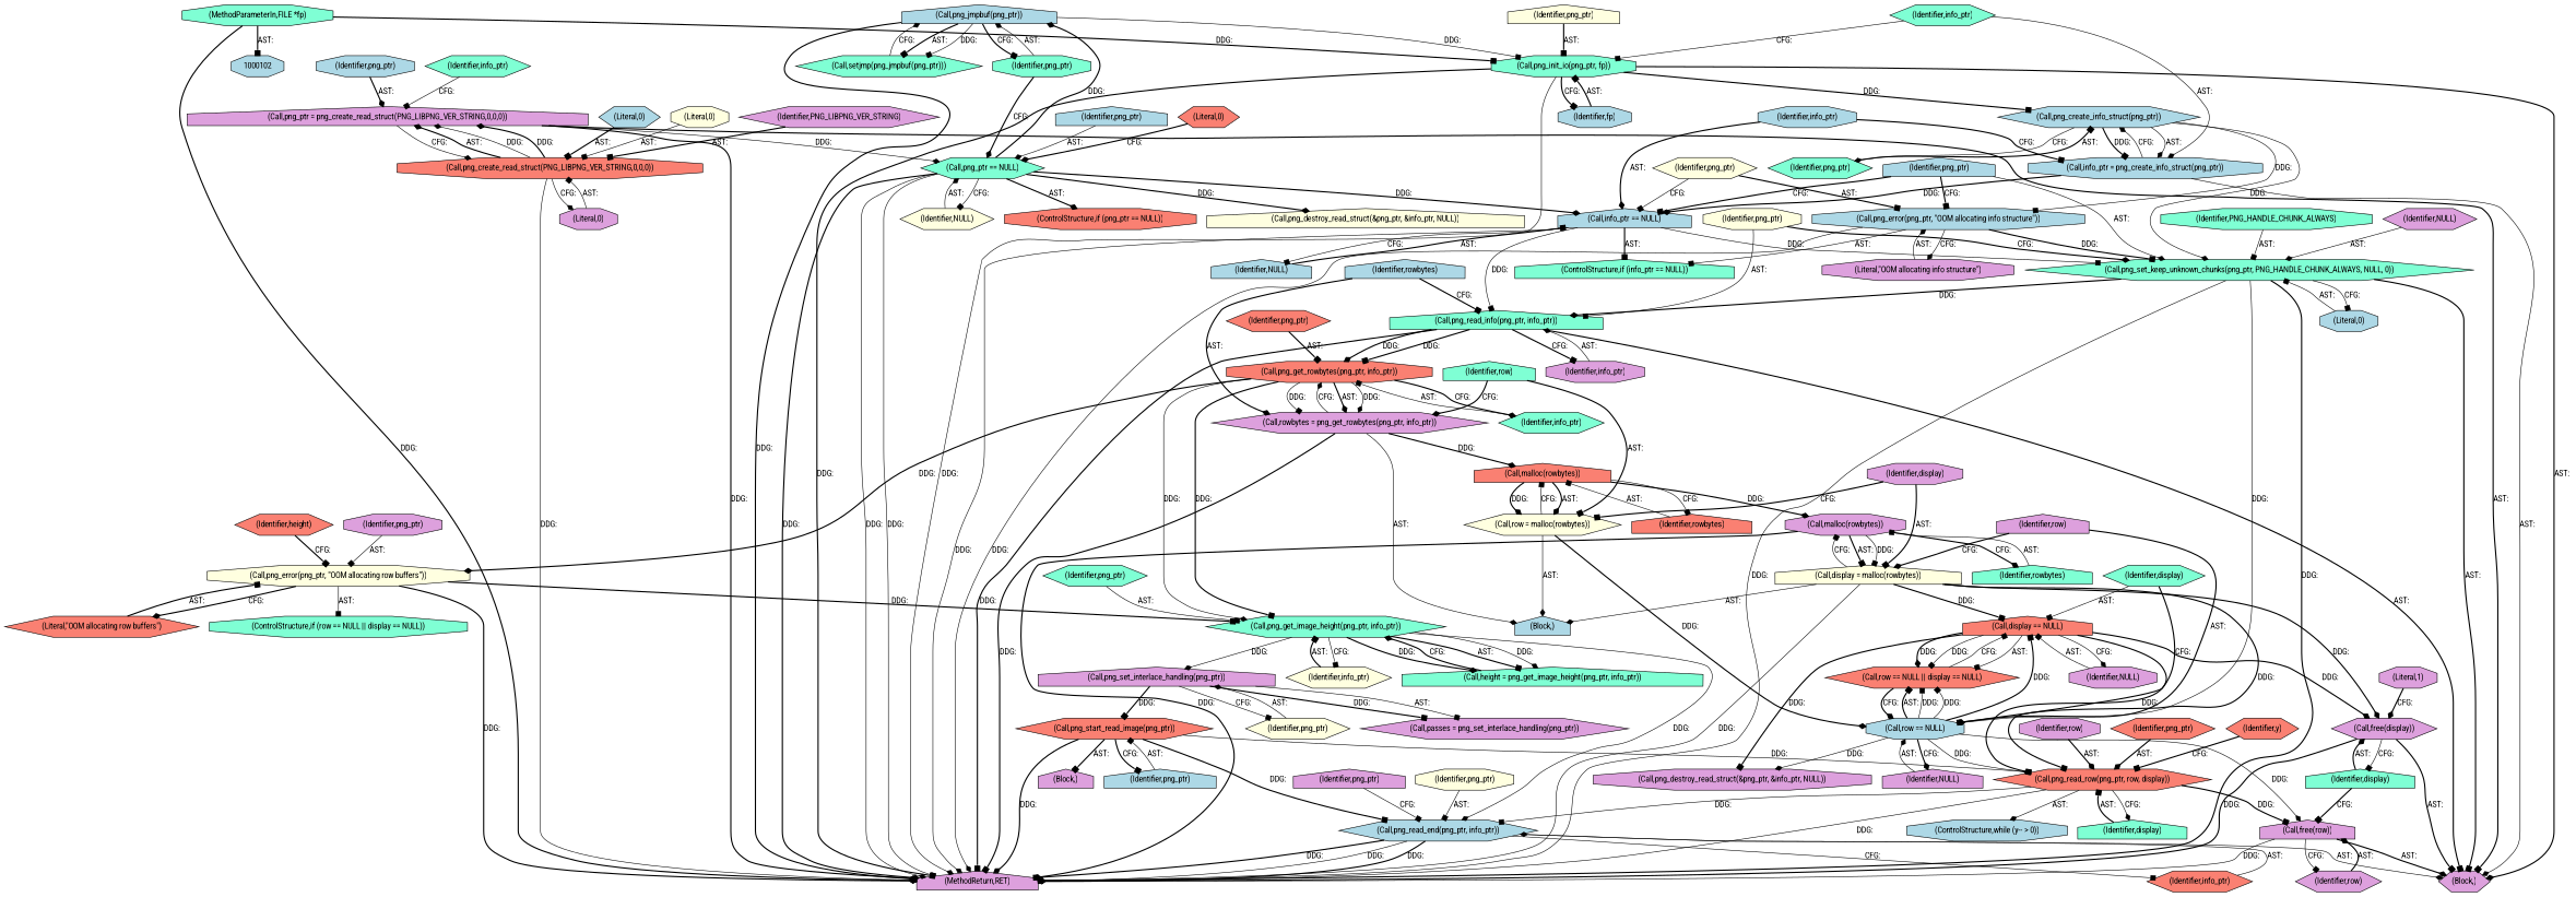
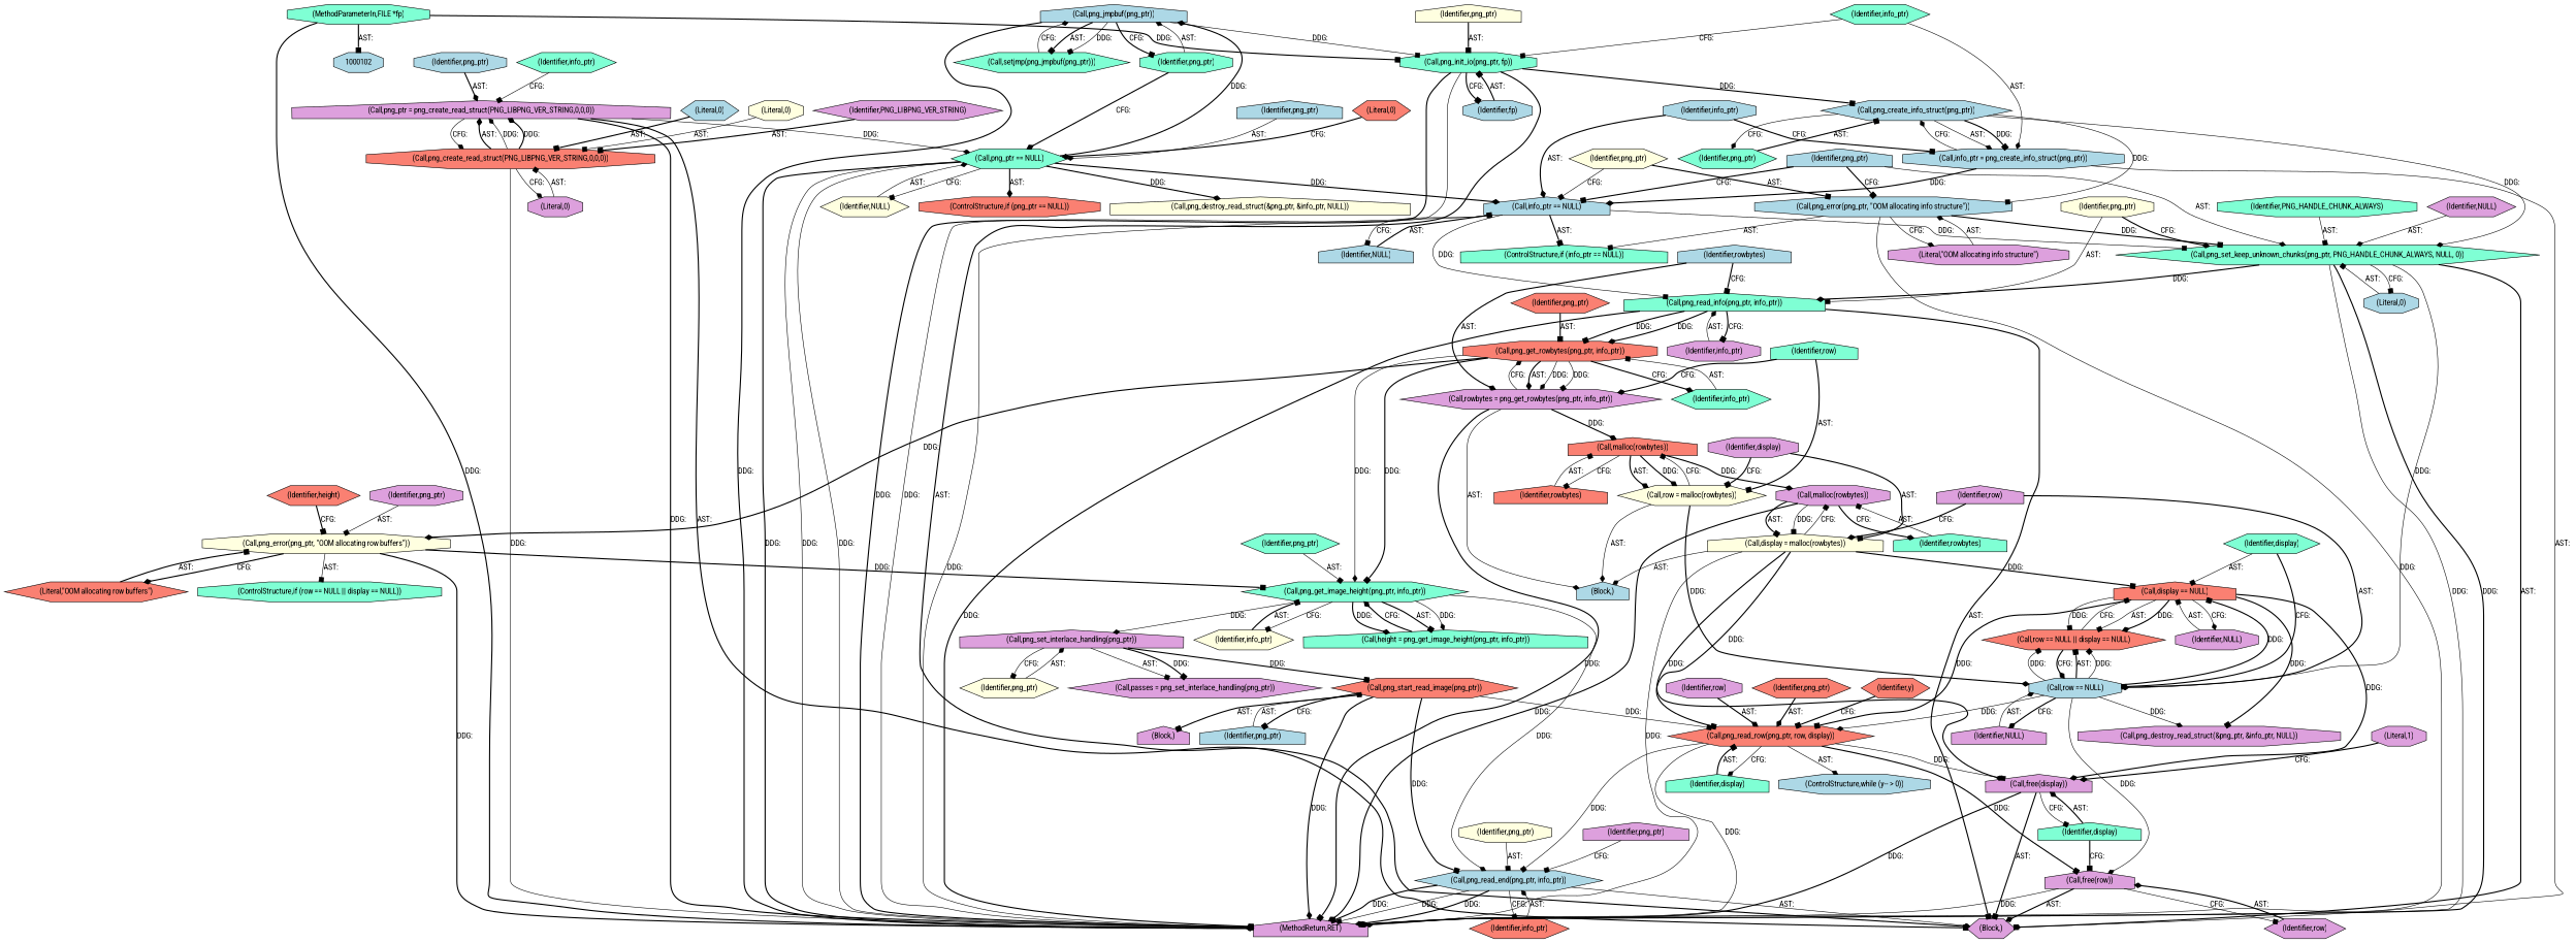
  digraph {
    fontname="Roboto Condensed"
    node [fillcolor=plum fontname="Roboto Condensed" shape=hexagon style=filled]
    edge [arrowhead=box fontname="Roboto Condensed" style=bold]
    n1 [fillcolor=salmon label="(Call,png_read_row(png_ptr, row, display))"]
    n2 [fillcolor=lightblue label="(Call,png_read_end(png_ptr, info_ptr))"]
    n3 [label="(Call,free(row))" shape=house]
-   n4 [label="(Call,free(display))"]
+   n4 [label="(Call,free(display))" shape=house]
    n5 [fillcolor=aquamarine label="(Identifier,display)" shape=house]
    n6 [label="(MethodReturn,RET)" shape=house]
    n7 [fillcolor=lightblue label="(ControlStructure,while (y-- > 0))" shape=octagon]
    n8 [label="(Block,)"]
    n9 [fillcolor=salmon label="(Identifier,info_ptr)"]
    n10 [label="(Identifier,row)"]
    n11 [fillcolor=aquamarine label="(Identifier,display)" shape=house]
    n12 [fillcolor=salmon label="(Call,png_start_read_image(png_ptr))"]
    n13 [label="(Block,)" shape=house]
    n14 [fillcolor=lightblue label="(Identifier,png_ptr)" shape=house]
    n15 [label="(Call,png_set_interlace_handling(png_ptr))" shape=house]
    n16 [label="(Call,passes = png_set_interlace_handling(png_ptr))"]
    n17 [fillcolor=lightyellow label="(Identifier,png_ptr)"]
    n18 [fillcolor=aquamarine label="(Call,png_get_image_height(png_ptr, info_ptr))"]
    n19 [fillcolor=lightyellow label="(Identifier,info_ptr)"]
    n20 [fillcolor=aquamarine label="(Call,height = png_get_image_height(png_ptr, info_ptr))" shape=house]
    n21 [fillcolor=salmon label="(Call,png_get_rowbytes(png_ptr, info_ptr))" shape=octagon]
    n22 [fillcolor=lightyellow label="(Call,png_error(png_ptr, \"OOM allocating row buffers\"))" shape=octagon]
    n23 [label="(Call,rowbytes = png_get_rowbytes(png_ptr, info_ptr))"]
    n24 [fillcolor=aquamarine label="(Identifier,info_ptr)"]
    n25 [fillcolor=salmon label="(Literal,\"OOM allocating row buffers\")"]
    n26 [fillcolor=aquamarine label="(ControlStructure,if (row == NULL || display == NULL))" shape=octagon]
    n27 [fillcolor=salmon label="(Call,malloc(rowbytes))" shape=house]
    n28 [fillcolor=lightblue label="(Block,)" shape=house]
    n29 [fillcolor=aquamarine label="(Call,png_read_info(png_ptr, info_ptr))" shape=house]
    n30 [label="(Identifier,info_ptr)" shape=octagon]
    n31 [fillcolor=aquamarine label="(Call,png_set_keep_unknown_chunks(png_ptr, PNG_HANDLE_CHUNK_ALWAYS, NULL, 0))"]
    n32 [fillcolor=lightblue label="(Call,row == NULL)" shape=octagon]
    n33 [fillcolor=lightblue label="(Literal,0)" shape=octagon]
    n34 [fillcolor=salmon label="(Call,display == NULL)" shape=house]
    n35 [fillcolor=salmon label="(Call,row == NULL || display == NULL)"]
    n36 [label="(Call,png_destroy_read_struct(&png_ptr, &info_ptr, NULL))" shape=octagon]
    n37 [label="(Identifier,NULL)" shape=house]
    n38 [fillcolor=lightblue label="(Call,png_error(png_ptr, \"OOM allocating info structure\"))" shape=octagon]
    n39 [label="(Literal,\"OOM allocating info structure\")" shape=octagon]
    n40 [fillcolor=aquamarine label="(ControlStructure,if (info_ptr == NULL))" shape=house]
    n41 [fillcolor=lightblue label="(Call,png_create_info_struct(png_ptr))"]
    n42 [fillcolor=lightblue label="(Call,info_ptr = png_create_info_struct(png_ptr))" shape=octagon]
    n43 [fillcolor=aquamarine label="(Identifier,png_ptr)"]
    n44 [fillcolor=lightblue label="(Call,info_ptr == NULL)" shape=house]
    n45 [fillcolor=aquamarine label="(Call,png_init_io(png_ptr, fp))" shape=octagon]
    n46 [fillcolor=lightblue label="(Identifier,fp)" shape=octagon]
    n47 [fillcolor=lightblue label="(Call,png_jmpbuf(png_ptr))" shape=house]
    n48 [fillcolor=aquamarine label="(Identifier,png_ptr)" shape=octagon]
    n49 [fillcolor=aquamarine label="(Call,setjmp(png_jmpbuf(png_ptr)))"]
    n50 [fillcolor=aquamarine label="(Call,png_ptr == NULL)"]
    n51 [fillcolor=lightyellow label="(Identifier,NULL)"]
    n52 [fillcolor=salmon label="(ControlStructure,if (png_ptr == NULL))" shape=octagon]
    n53 [fillcolor=lightyellow label="(Call,png_destroy_read_struct(&png_ptr, &info_ptr, NULL))" shape=house]
    n54 [fillcolor=lightblue label="(Identifier,NULL)" shape=house]
    n55 [label="(Call,png_ptr = png_create_read_struct(PNG_LIBPNG_VER_STRING,0,0,0))" shape=house]
    n56 [fillcolor=salmon label="(Call,png_create_read_struct(PNG_LIBPNG_VER_STRING,0,0,0))" shape=octagon]
    n57 [label="(Literal,0)" shape=octagon]
    n58 [fillcolor=aquamarine label="(MethodParameterIn,FILE *fp)" shape=octagon]
    1000102 [fillcolor=lightblue shape=octagon]
    n60 [label="(Identifier,NULL)" shape=octagon]
    n61 [fillcolor=lightyellow label="(Call,row = malloc(rowbytes))"]
    n62 [label="(Call,malloc(rowbytes))" shape=octagon]
    n63 [fillcolor=salmon label="(Identifier,rowbytes)" shape=house]
    n64 [fillcolor=lightyellow label="(Call,display = malloc(rowbytes))" shape=house]
    n65 [fillcolor=aquamarine label="(Identifier,rowbytes)" shape=house]
    n66 [fillcolor=salmon label="(Identifier,png_ptr)"]
    n67 [fillcolor=lightblue label="(Identifier,png_ptr)" shape=house]
    n68 [label="(Identifier,PNG_LIBPNG_VER_STRING)"]
    n69 [fillcolor=aquamarine label="(Identifier,PNG_HANDLE_CHUNK_ALWAYS)" shape=octagon]
    n70 [fillcolor=lightblue label="(Identifier,rowbytes)" shape=house]
    n71 [fillcolor=aquamarine label="(Identifier,display)"]
    n72 [fillcolor=lightblue label="(Identifier,info_ptr)" shape=octagon]
    n73 [fillcolor=aquamarine label="(Identifier,png_ptr)"]
    n74 [label="(Identifier,NULL)"]
    n75 [fillcolor=lightyellow label="(Identifier,png_ptr)"]
    n76 [fillcolor=aquamarine label="(Identifier,info_ptr)"]
    n77 [fillcolor=lightyellow label="(Identifier,png_ptr)" shape=house]
    n78 [fillcolor=lightblue label="(Identifier,png_ptr)" shape=octagon]
    n79 [label="(Identifier,display)" shape=octagon]
    n80 [fillcolor=aquamarine label="(Identifier,row)" shape=house]
    n81 [fillcolor=lightblue label="(Literal,0)"]
    n82 [label="(Identifier,row)" shape=octagon]
    n83 [fillcolor=lightyellow label="(Identifier,png_ptr)" shape=octagon]
    n84 [label="(Identifier,row)" shape=house]
    n85 [fillcolor=salmon label="(Identifier,height)"]
    n86 [fillcolor=salmon label="(Identifier,png_ptr)"]
    n87 [label="(Identifier,png_ptr)" shape=house]
    n88 [label="(Literal,1)" shape=octagon]
    n89 [fillcolor=lightblue label="(Identifier,png_ptr)" shape=house]
    n90 [fillcolor=salmon label="(Literal,0)"]
    n91 [fillcolor=salmon label="(Identifier,y)"]
    n92 [fillcolor=lightyellow label="(Literal,0)" shape=octagon]
    n93 [fillcolor=lightyellow label="(Identifier,png_ptr)" shape=octagon]
    n94 [fillcolor=aquamarine label="(Identifier,info_ptr)"]
    n95 [label="(Identifier,png_ptr)" shape=octagon]
    n1 -> n2 [label="DDG: " style=solid]
    n1 -> n3 [label="DDG: "]
+   n1 -> n4 [label="DDG: " style=solid]
    n1 -> n5 [arrowhead=diamond label="CFG: " style=solid]
    n1 -> n6 [label="DDG: " style=solid]
    n1 -> n7 [arrowhead=diamond label="AST: " style=solid]
    n2 -> n6 [label="DDG: "]
    n2 -> n6 [label="DDG: " style=solid]
    n2 -> n6 [arrowhead=diamond label="DDG: "]
    n2 -> n8 [arrowhead=diamond label="AST: " style=solid]
    n2 -> n9 [label="CFG: " style=solid]
    n3 -> n6 [arrowhead=diamond label="DDG: " style=solid]
    n3 -> n8 [arrowhead=diamond label="AST: "]
    n3 -> n10 [label="CFG: " style=solid]
    n4 -> n6 [arrowhead=diamond label="DDG: "]
    n4 -> n8 [label="AST: "]
    n4 -> n11 [label="CFG: " style=solid]
    n5 -> n1 [label="AST: "]
    n9 -> n2 [arrowhead=diamond label="AST: " style=solid]
    n10 -> n3 [arrowhead=diamond label="AST: "]
    n11 -> n3 [label="CFG: "]
    n11 -> n4 [arrowhead=diamond label="AST: "]
    n12 -> n1 [label="DDG: " style=solid]
    n12 -> n2 [label="DDG: "]
    n12 -> n6 [arrowhead=diamond label="DDG: "]
    n12 -> n13 [label="AST: "]
    n12 -> n14 [label="CFG: "]
    n14 -> n12 [label="AST: " style=solid]
    n15 -> n12 [label="DDG: "]
    n15 -> n16 [label="AST: " style=solid]
    n15 -> n16 [label="DDG: "]
    n15 -> n17 [label="CFG: " style=solid]
    n17 -> n15 [arrowhead=diamond label="AST: " style=solid]
    n18 -> n2 [arrowhead=diamond label="DDG: " style=solid]
    n18 -> n15 [arrowhead=diamond label="DDG: " style=solid]
    n18 -> n19 [label="CFG: " style=solid]
    n18 -> n20 [label="AST: "]
    n18 -> n20 [arrowhead=diamond label="DDG: " style=solid]
    n18 -> n20 [arrowhead=diamond label="DDG: "]
    n19 -> n18 [label="AST: "]
    n20 -> n18 [arrowhead=diamond label="CFG: "]
    n21 -> n18 [arrowhead=diamond label="DDG: " style=solid]
    n21 -> n18 [label="DDG: "]
    n21 -> n22 [arrowhead=diamond label="DDG: "]
    n21 -> n23 [arrowhead=diamond label="AST: "]
    n21 -> n23 [arrowhead=diamond label="DDG: " style=solid]
    n21 -> n23 [label="DDG: " style=solid]
    n21 -> n24 [arrowhead=diamond label="CFG: "]
    n22 -> n6 [arrowhead=diamond label="DDG: "]
    n22 -> n18 [label="DDG: "]
    n22 -> n25 [arrowhead=diamond label="CFG: "]
    n22 -> n26 [label="AST: " style=solid]
    n23 -> n6 [label="DDG: "]
    n23 -> n21 [arrowhead=diamond label="CFG: " style=solid]
    n23 -> n27 [arrowhead=diamond label="DDG: "]
    n23 -> n28 [arrowhead=diamond label="AST: " style=solid]
    n24 -> n21 [label="AST: " style=solid]
    n25 -> n22 [label="AST: "]
    n27 -> n61 [arrowhead=diamond label="AST: "]
    n27 -> n61 [arrowhead=diamond label="DDG: "]
    n27 -> n62 [arrowhead=diamond label="DDG: "]
    n27 -> n63 [label="CFG: " style=solid]
    n29 -> n6 [label="DDG: "]
    n29 -> n8 [label="AST: "]
    n29 -> n21 [label="DDG: "]
    n29 -> n21 [arrowhead=diamond label="DDG: "]
    n29 -> n30 [label="CFG: "]
    n30 -> n29 [arrowhead=diamond label="AST: " style=solid]
    n31 -> n6 [arrowhead=diamond label="DDG: " style=solid]
    n31 -> n6 [label="DDG: "]
    n31 -> n8 [label="AST: "]
    n31 -> n29 [arrowhead=diamond label="DDG: "]
    n31 -> n32 [arrowhead=diamond label="DDG: " style=solid]
    n31 -> n33 [label="CFG: " style=solid]
    n32 -> n1 [arrowhead=diamond label="DDG: " style=solid]
    n32 -> n3 [arrowhead=diamond label="DDG: " style=solid]
    n32 -> n34 [label="DDG: "]
    n32 -> n35 [label="AST: "]
    n32 -> n35 [label="DDG: " style=solid]
    n32 -> n35 [label="DDG: " style=solid]
    n32 -> n36 [arrowhead=diamond label="DDG: " style=solid]
    n32 -> n37 [arrowhead=diamond label="CFG: "]
    n33 -> n31 [label="AST: " style=solid]
    n34 -> n1 [label="DDG: "]
    n34 -> n4 [arrowhead=diamond label="DDG: "]
    n34 -> n35 [label="AST: " style=solid]
    n34 -> n35 [arrowhead=diamond label="DDG: "]
    n34 -> n35 [label="DDG: " style=solid]
    n34 -> n36 [label="DDG: "]
    n34 -> n60 [arrowhead=diamond label="CFG: " style=solid]
    n35 -> n32 [arrowhead=diamond label="CFG: "]
    n35 -> n34 [label="CFG: " style=solid]
    n37 -> n32 [arrowhead=diamond label="AST: " style=solid]
    n38 -> n6 [arrowhead=diamond label="DDG: " style=solid]
    n38 -> n31 [label="DDG: "]
    n38 -> n39 [arrowhead=diamond label="CFG: " style=solid]
    n38 -> n40 [label="AST: " style=solid]
    n39 -> n38 [arrowhead=diamond label="AST: " style=solid]
    n41 -> n31 [arrowhead=diamond label="DDG: " style=solid]
    n41 -> n38 [label="DDG: " style=solid]
    n41 -> n42 [arrowhead=diamond label="AST: " style=solid]
    n41 -> n42 [label="DDG: "]
    n41 -> n43 [arrowhead=diamond label="CFG: " style=solid]
    n42 -> n8 [arrowhead=diamond label="AST: " style=solid]
    n42 -> n41 [arrowhead=diamond label="CFG: " style=solid]
    n42 -> n44 [arrowhead=diamond label="DDG: "]
    n43 -> n41 [label="AST: "]
    n44 -> n6 [arrowhead=diamond label="DDG: " style=solid]
    n44 -> n29 [label="DDG: " style=solid]
    n44 -> n31 [label="DDG: " style=solid]
    n44 -> n40 [label="AST: "]
    n44 -> n54 [label="CFG: " style=solid]
    n45 -> n6 [label="DDG: "]
    n45 -> n6 [arrowhead=diamond label="DDG: " style=solid]
    n45 -> n8 [arrowhead=diamond label="AST: "]
    n45 -> n41 [label="DDG: "]
    n45 -> n46 [label="CFG: "]
    n46 -> n45 [label="AST: "]
    n47 -> n6 [arrowhead=diamond label="DDG: "]
    n47 -> n45 [label="DDG: " style=solid]
    n47 -> n48 [label="CFG: "]
    n47 -> n49 [label="AST: "]
    n47 -> n49 [label="DDG: " style=solid]
    n48 -> n47 [arrowhead=diamond label="AST: " style=solid]
    n48 -> n50 [arrowhead=diamond label="CFG: "]
    n49 -> n47 [arrowhead=diamond label="CFG: " style=solid]
    n50 -> n6 [label="DDG: " style=solid]
    n50 -> n6 [arrowhead=diamond label="DDG: "]
    n50 -> n6 [arrowhead=diamond label="DDG: " style=solid]
    n50 -> n44 [arrowhead=diamond label="DDG: "]
    n50 -> n47 [arrowhead=diamond label="DDG: "]
    n50 -> n51 [label="CFG: " style=solid]
    n50 -> n52 [arrowhead=diamond label="AST: "]
    n50 -> n53 [arrowhead=diamond label="DDG: "]
    n51 -> n50 [arrowhead=diamond label="AST: " style=solid]
    n54 -> n44 [label="AST: "]
    n55 -> n6 [arrowhead=diamond label="DDG: "]
    n55 -> n8 [label="AST: "]
    n55 -> n50 [arrowhead=diamond label="DDG: " style=solid]
    n55 -> n56 [arrowhead=diamond label="CFG: " style=solid]
    n56 -> n6 [label="DDG: " style=solid]
    n56 -> n55 [arrowhead=diamond label="AST: "]
    n56 -> n55 [arrowhead=diamond label="DDG: " style=solid]
    n56 -> n55 [arrowhead=diamond label="DDG: "]
    n56 -> n57 [arrowhead=diamond label="CFG: " style=solid]
    n57 -> n56 [label="AST: " style=solid]
    n58 -> n6 [arrowhead=diamond label="DDG: "]
    n58 -> n45 [label="DDG: "]
    n58 -> 1000102 [label="AST: "]
    n60 -> n34 [label="AST: " style=solid]
    n61 -> n27 [label="CFG: " style=solid]
    n61 -> n28 [arrowhead=diamond label="AST: " style=solid]
    n61 -> n32 [arrowhead=diamond label="DDG: "]
    n62 -> n6 [arrowhead=diamond label="DDG: "]
    n62 -> n64 [label="AST: "]
    n62 -> n64 [label="DDG: " style=solid]
    n62 -> n65 [arrowhead=diamond label="CFG: "]
    n63 -> n27 [label="AST: " style=solid]
    n64 -> n1 [label="DDG: "]
    n64 -> n4 [arrowhead=diamond label="DDG: "]
    n64 -> n6 [arrowhead=diamond label="DDG: " style=solid]
    n64 -> n28 [arrowhead=diamond label="AST: " style=solid]
    n64 -> n34 [label="DDG: "]
    n64 -> n62 [label="CFG: " style=solid]
    n65 -> n62 [label="AST: " style=solid]
    n66 -> n21 [label="AST: "]
    n67 -> n50 [arrowhead=diamond label="AST: " style=solid]
    n68 -> n56 [label="AST: "]
    n69 -> n31 [label="AST: " style=solid]
    n70 -> n23 [arrowhead=diamond label="AST: "]
    n70 -> n29 [label="CFG: "]
    n71 -> n32 [label="CFG: "]
    n71 -> n34 [label="AST: " style=solid]
    n72 -> n42 [label="CFG: "]
    n72 -> n44 [arrowhead=diamond label="AST: "]
    n73 -> n18 [label="AST: " style=solid]
    n74 -> n31 [arrowhead=diamond label="AST: " style=solid]
    n75 -> n38 [label="AST: "]
    n75 -> n44 [label="CFG: " style=solid]
    n76 -> n55 [label="CFG: " style=solid]
    n77 -> n45 [label="AST: "]
    n78 -> n55 [arrowhead=diamond label="AST: "]
    n79 -> n61 [label="CFG: "]
    n79 -> n64 [label="AST: "]
    n80 -> n23 [arrowhead=diamond label="CFG: "]
    n80 -> n61 [label="AST: "]
    n81 -> n56 [label="AST: "]
    n82 -> n1 [arrowhead=diamond label="AST: "]
    n83 -> n29 [label="AST: " style=solid]
    n83 -> n31 [arrowhead=diamond label="CFG: "]
    n84 -> n32 [arrowhead=diamond label="AST: "]
    n84 -> n64 [arrowhead=diamond label="CFG: "]
    n85 -> n22 [label="CFG: "]
    n86 -> n1 [arrowhead=diamond label="AST: "]
    n87 -> n2 [label="CFG: " style=solid]
    n88 -> n4 [arrowhead=diamond label="CFG: "]
    n89 -> n31 [arrowhead=diamond label="AST: " style=solid]
    n89 -> n38 [label="CFG: "]
    n89 -> n44 [label="CFG: "]
    n90 -> n50 [arrowhead=diamond label="CFG: "]
    n91 -> n1 [label="CFG: "]
    n92 -> n56 [label="AST: " style=solid]
    n93 -> n2 [label="AST: " style=solid]
    n94 -> n42 [arrowhead=diamond label="AST: " style=solid]
    n94 -> n45 [label="CFG: " style=solid]
    n95 -> n22 [label="AST: " style=solid]
  }
